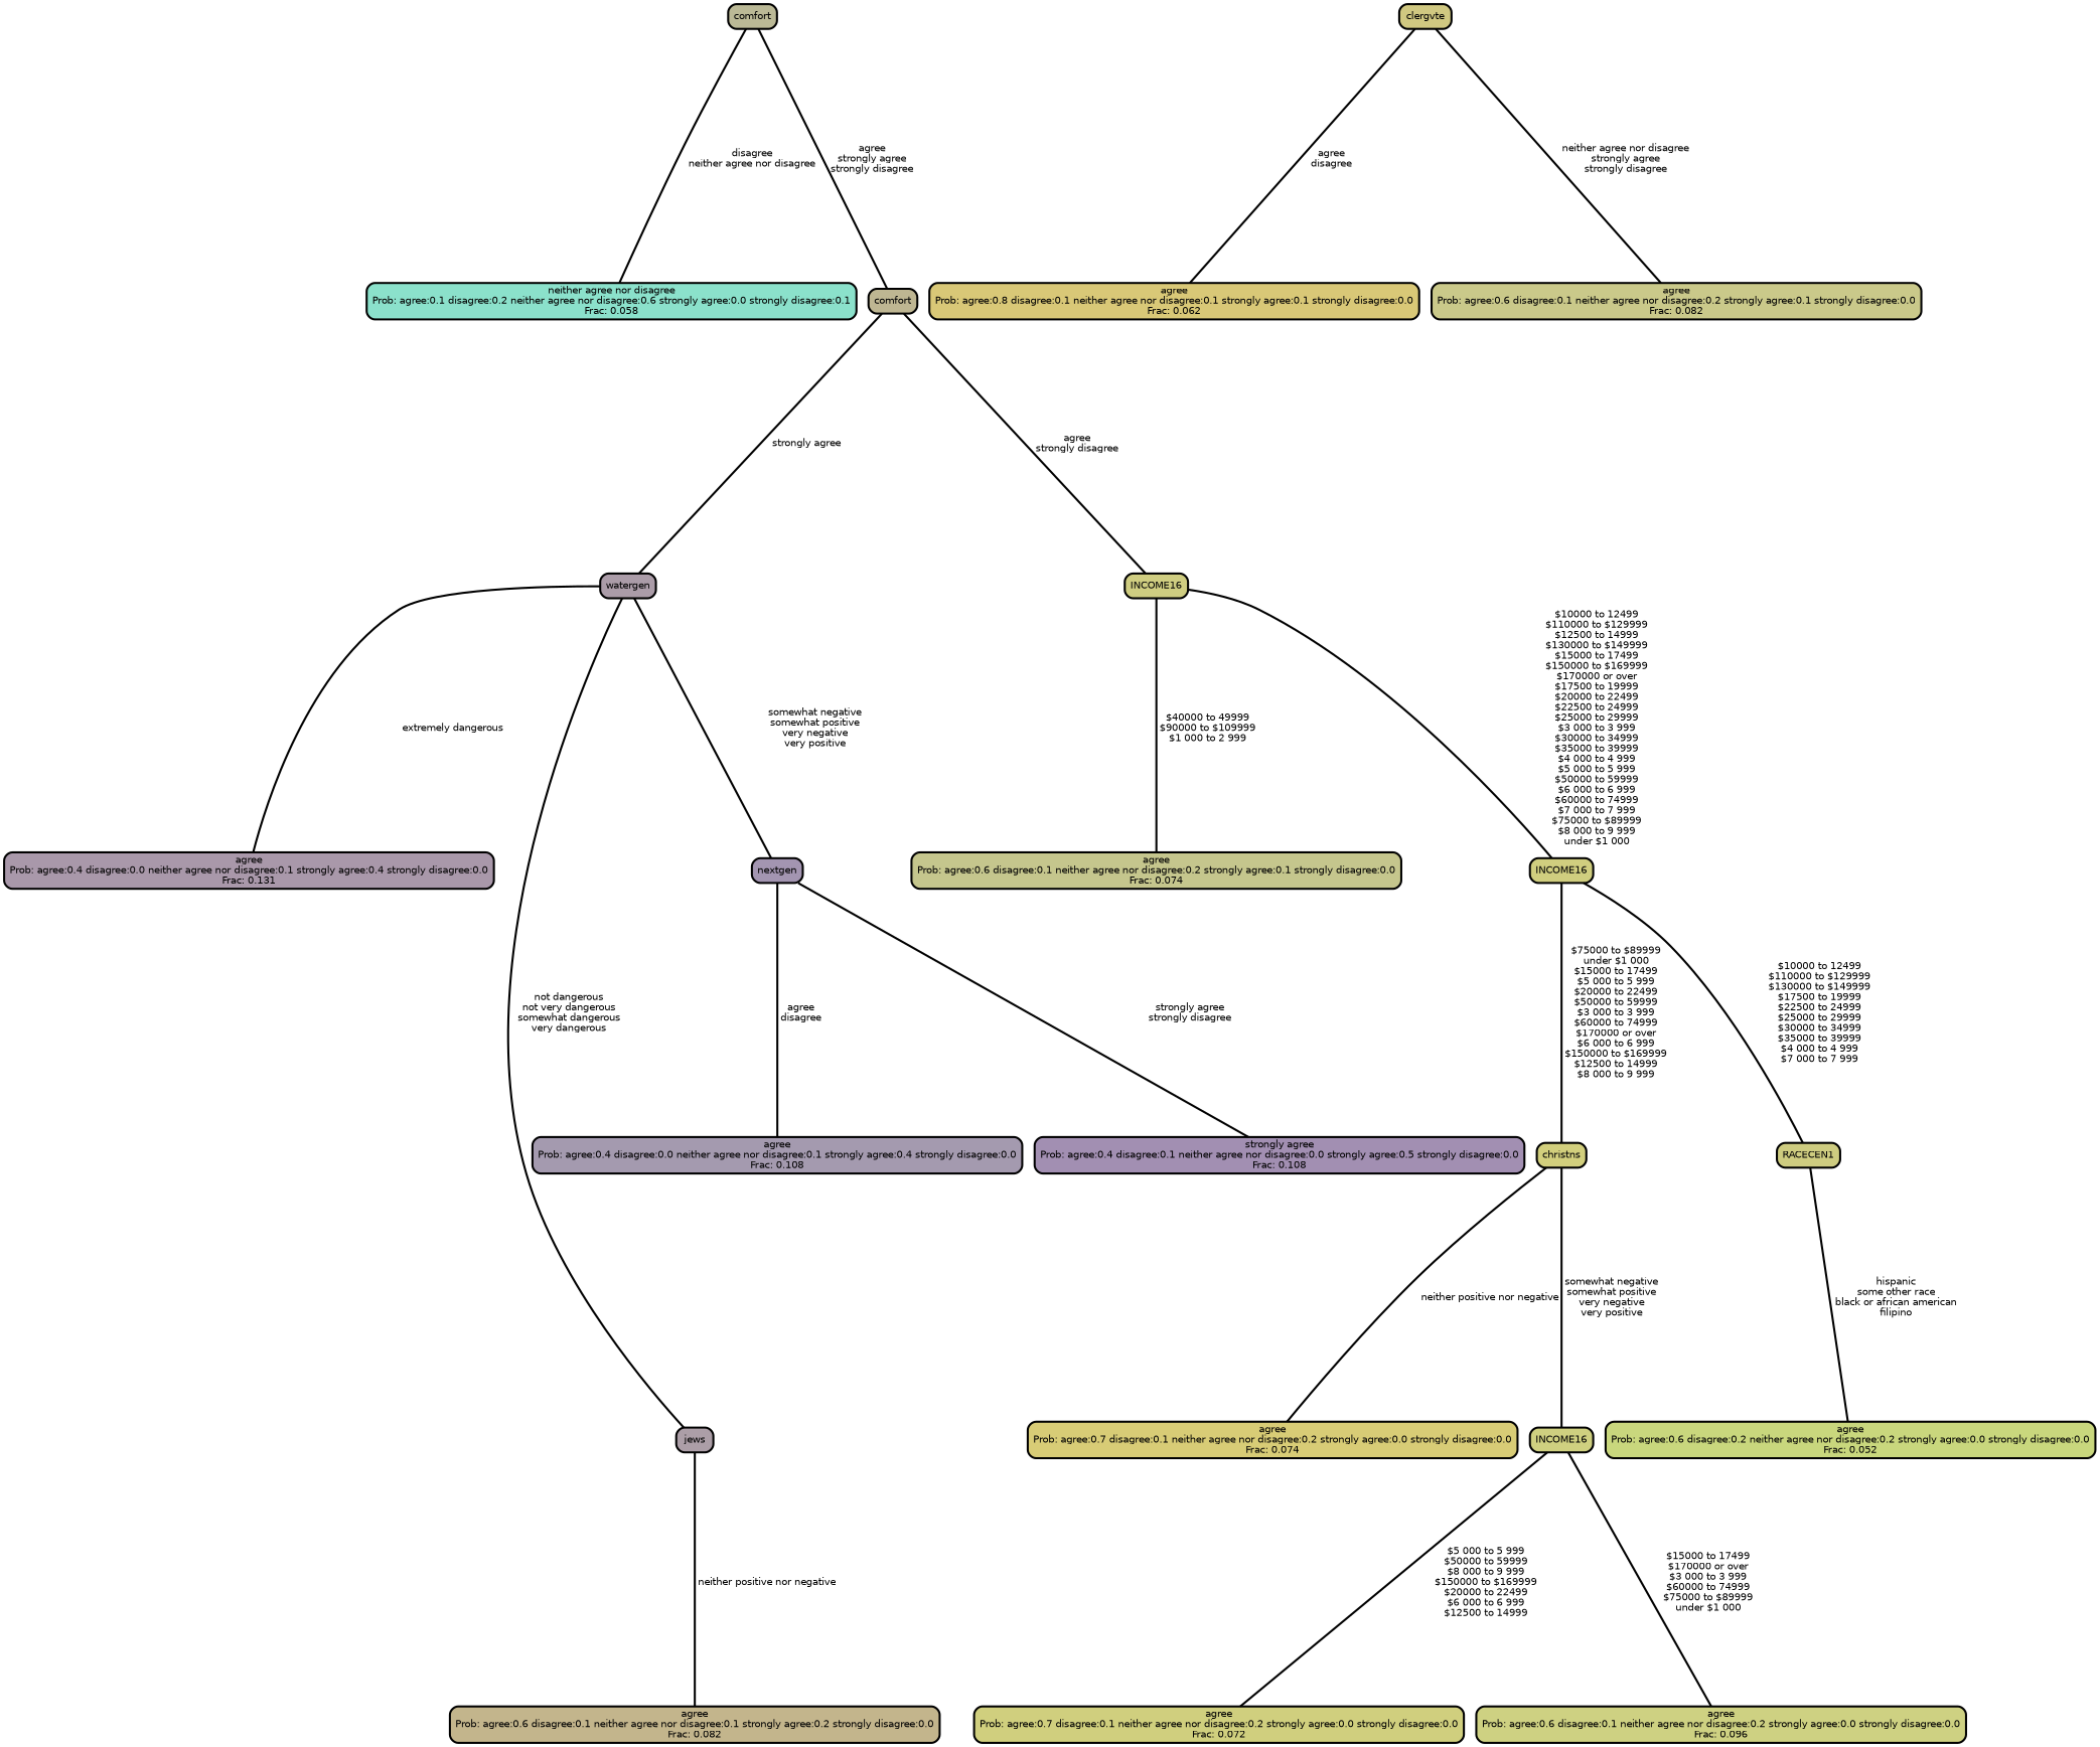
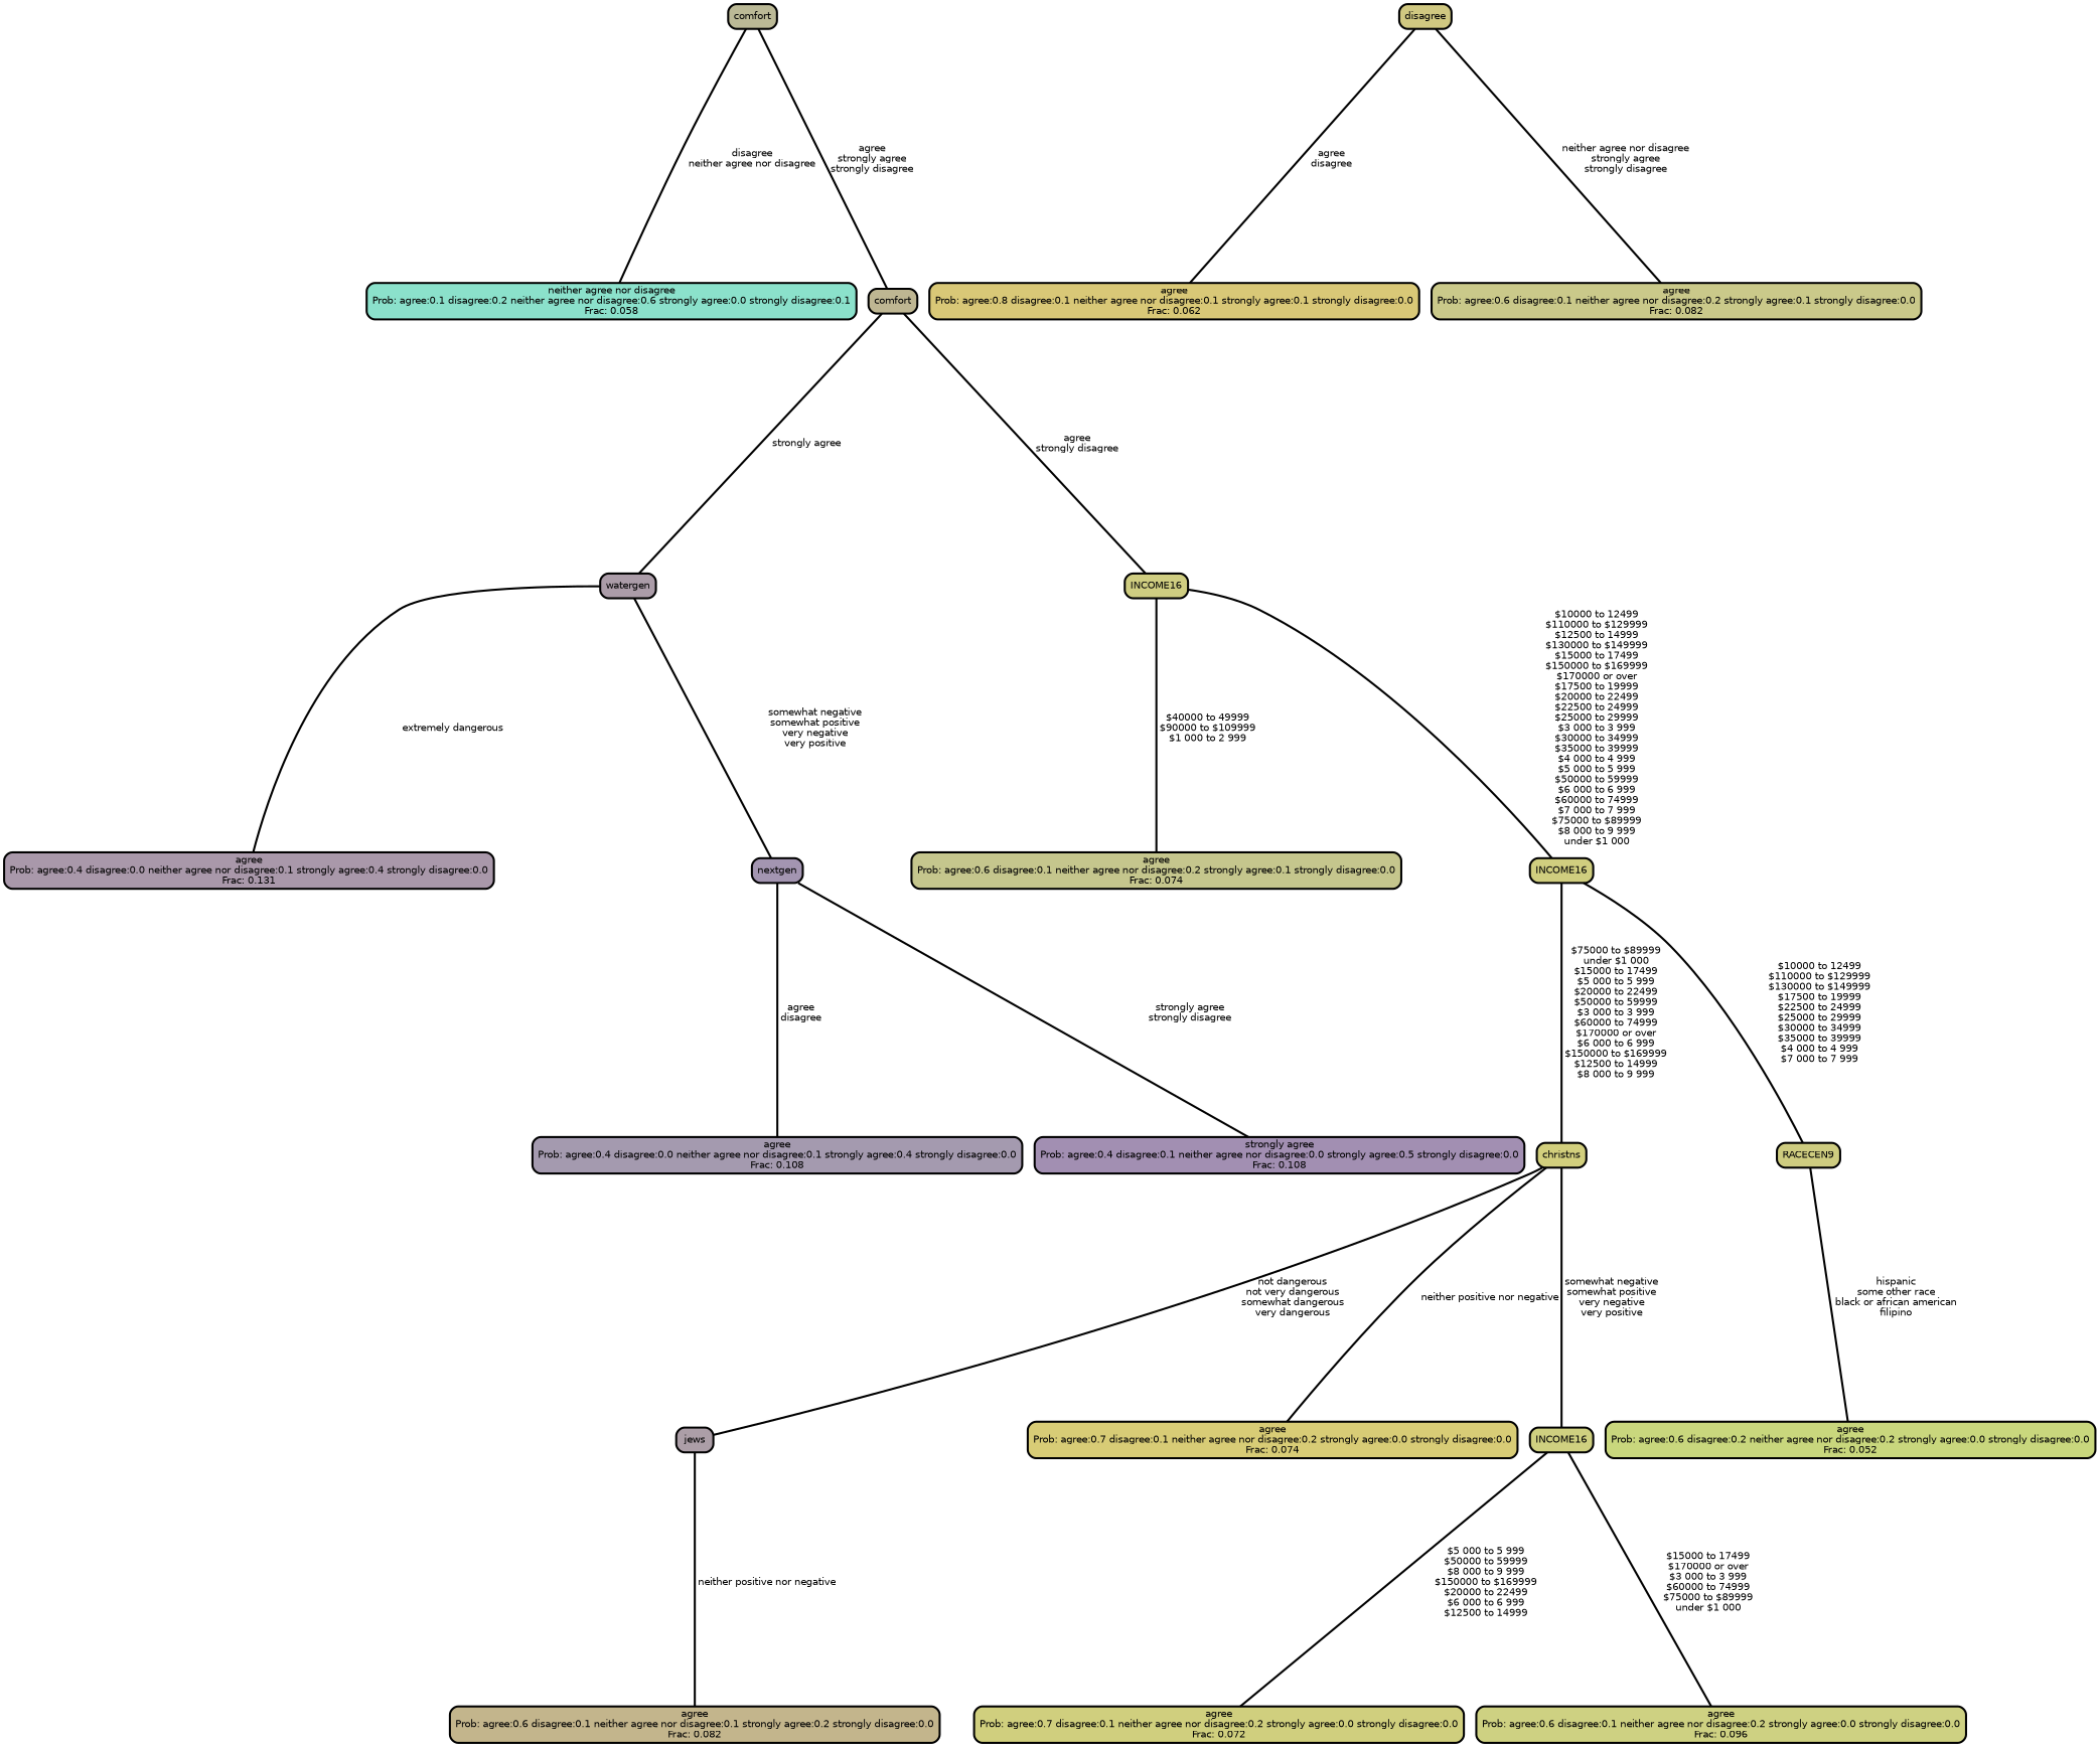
  graph {
    ranksep="0 equally"
    splines=straight
    node [color=black fontcolor=black fontname=helvetica penwidth=3 shape=box style="filled, rounded"]
    edge [color=black fontname=helvetica penwidth=3]
    n1 [fillcolor="#8be1cb" label="neither agree nor disagree\nProb: agree:0.1 disagree:0.2 neither agree nor disagree:0.6 strongly agree:0.0 strongly disagree:0.1\nFrac: 0.058"]
    n2 [fillcolor="#bbb996" label=comfort]
    n3 [fillcolor="#beb692" label=comfort]
    n4 [fillcolor="#ab9ca8" label=watergen]
    n5 [fillcolor="#cfcd81" label=INCOME16]
    n6 [fillcolor="#a998aa" label="agree\nProb: agree:0.4 disagree:0.0 neither agree nor disagree:0.1 strongly agree:0.4 strongly disagree:0.0\nFrac: 0.131"]
    n7 [fillcolor="#ac9ea7" label=jews]
    n8 [fillcolor="#a395b1" label=nextgen]
    n9 [fillcolor="#c3b58c" label="agree\nProb: agree:0.6 disagree:0.1 neither agree nor disagree:0.1 strongly agree:0.2 strongly disagree:0.0\nFrac: 0.082"]
    n10 [fillcolor="#a49aaf" label="agree\nProb: agree:0.4 disagree:0.0 neither agree nor disagree:0.1 strongly agree:0.4 strongly disagree:0.0\nFrac: 0.108"]
    n11 [fillcolor="#a28fb2" label="strongly agree\nProb: agree:0.4 disagree:0.1 neither agree nor disagree:0.0 strongly agree:0.5 strongly disagree:0.0\nFrac: 0.108"]
    n12 [fillcolor="#c5c68d" label="agree\nProb: agree:0.6 disagree:0.1 neither agree nor disagree:0.2 strongly agree:0.1 strongly disagree:0.0\nFrac: 0.074"]
    n13 [fillcolor="#d0ce7f" label=INCOME16]
    n14 [fillcolor="#d2cf7d" label=christns]
-   n15 [fillcolor="#cecc80" label=RACECEN1]
+   n15 [fillcolor="#cecc80" label=RACECEN9]
    n16 [fillcolor="#d8cc76" label="agree\nProb: agree:0.7 disagree:0.1 neither agree nor disagree:0.2 strongly agree:0.0 strongly disagree:0.0\nFrac: 0.074"]
    n17 [fillcolor="#cfd080" label=INCOME16]
    n18 [fillcolor="#d0cf7e" label="agree\nProb: agree:0.7 disagree:0.1 neither agree nor disagree:0.2 strongly agree:0.0 strongly disagree:0.0\nFrac: 0.072"]
    n19 [fillcolor="#ced182" label="agree\nProb: agree:0.6 disagree:0.1 neither agree nor disagree:0.2 strongly agree:0.0 strongly disagree:0.0\nFrac: 0.096"]
    n20 [fillcolor="#c9d77d" label="agree\nProb: agree:0.6 disagree:0.2 neither agree nor disagree:0.2 strongly agree:0.0 strongly disagree:0.0\nFrac: 0.052"]
-   n21 [fillcolor="#d0c881" label=clergvte]
+   n21 [fillcolor="#d0c881" label=disagree]
    n22 [fillcolor="#d9c877" label="agree\nProb: agree:0.8 disagree:0.1 neither agree nor disagree:0.1 strongly agree:0.1 strongly disagree:0.0\nFrac: 0.062"]
    n23 [fillcolor="#cac98a" label="agree\nProb: agree:0.6 disagree:0.1 neither agree nor disagree:0.2 strongly agree:0.1 strongly disagree:0.0\nFrac: 0.082"]
    subgraph sub_1 {
      rank=same
    }
    n2 -- n1 [label=" disagree\n neither agree nor disagree"]
    n2 -- n3 [label=" agree\n strongly agree\n strongly disagree"]
    n3 -- n4 [label=" strongly agree"]
    n3 -- n5 [label=" agree\n strongly disagree"]
    n4 -- n6 [label=" extremely dangerous"]
-   n4 -- n7 [label=" not dangerous\n not very dangerous\n somewhat dangerous\n very dangerous"]
+   n14 -- n7 [label=" not dangerous\n not very dangerous\n somewhat dangerous\n very dangerous"]
    n4 -- n8 [label=" somewhat negative\n somewhat positive\n very negative\n very positive"]
    n5 -- n12 [label=" $40000 to 49999\n $90000 to $109999\n $1 000 to 2 999"]
    n5 -- n13 [label=" $10000 to 12499\n $110000 to $129999\n $12500 to 14999\n $130000 to $149999\n $15000 to 17499\n $150000 to $169999\n $170000 or over\n $17500 to 19999\n $20000 to 22499\n $22500 to 24999\n $25000 to 29999\n $3 000 to 3 999\n $30000 to 34999\n $35000 to 39999\n $4 000 to 4 999\n $5 000 to 5 999\n $50000 to 59999\n $6 000 to 6 999\n $60000 to 74999\n $7 000 to 7 999\n $75000 to $89999\n $8 000 to 9 999\n under $1 000"]
    n7 -- n9 [label=" neither positive nor negative"]
    n8 -- n10 [label=" agree\n disagree"]
    n8 -- n11 [label=" strongly agree\n strongly disagree"]
    n13 -- n14 [label=" $75000 to $89999\n under $1 000\n $15000 to 17499\n $5 000 to 5 999\n $20000 to 22499\n $50000 to 59999\n $3 000 to 3 999\n $60000 to 74999\n $170000 or over\n $6 000 to 6 999\n $150000 to $169999\n $12500 to 14999\n $8 000 to 9 999"]
    n13 -- n15 [label=" $10000 to 12499\n $110000 to $129999\n $130000 to $149999\n $17500 to 19999\n $22500 to 24999\n $25000 to 29999\n $30000 to 34999\n $35000 to 39999\n $4 000 to 4 999\n $7 000 to 7 999"]
    n14 -- n16 [label=" neither positive nor negative"]
    n14 -- n17 [label=" somewhat negative\n somewhat positive\n very negative\n very positive"]
    n15 -- n20 [label=" hispanic\n some other race\n black or african american\n filipino"]
    n17 -- n18 [label=" $5 000 to 5 999\n $50000 to 59999\n $8 000 to 9 999\n $150000 to $169999\n $20000 to 22499\n $6 000 to 6 999\n $12500 to 14999"]
    n17 -- n19 [label=" $15000 to 17499\n $170000 or over\n $3 000 to 3 999\n $60000 to 74999\n $75000 to $89999\n under $1 000"]
    n21 -- n22 [label=" agree\n disagree"]
    n21 -- n23 [label=" neither agree nor disagree\n strongly agree\n strongly disagree"]
  }
